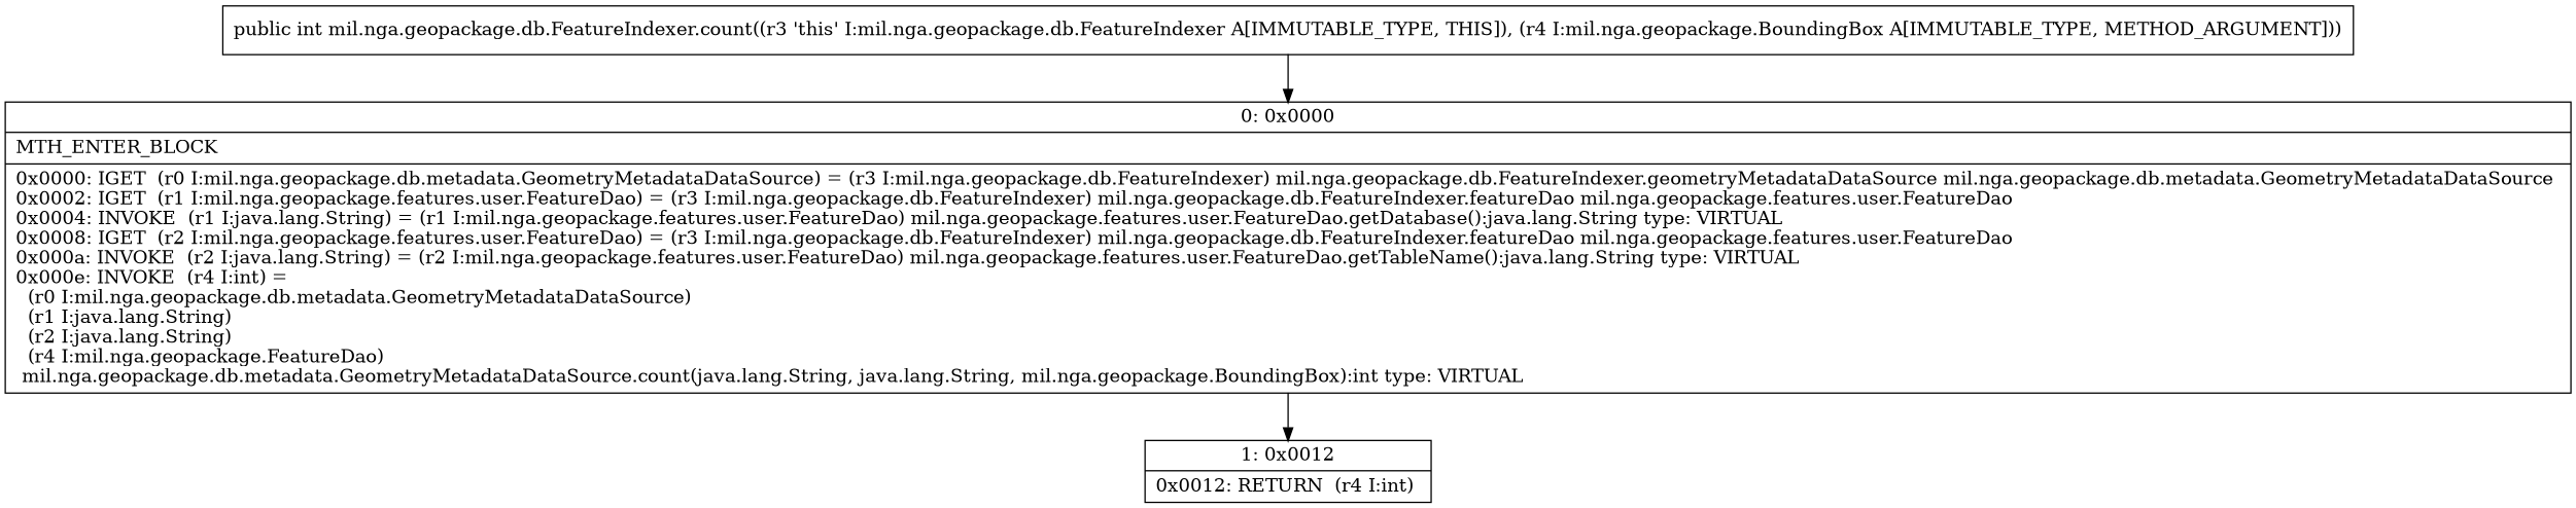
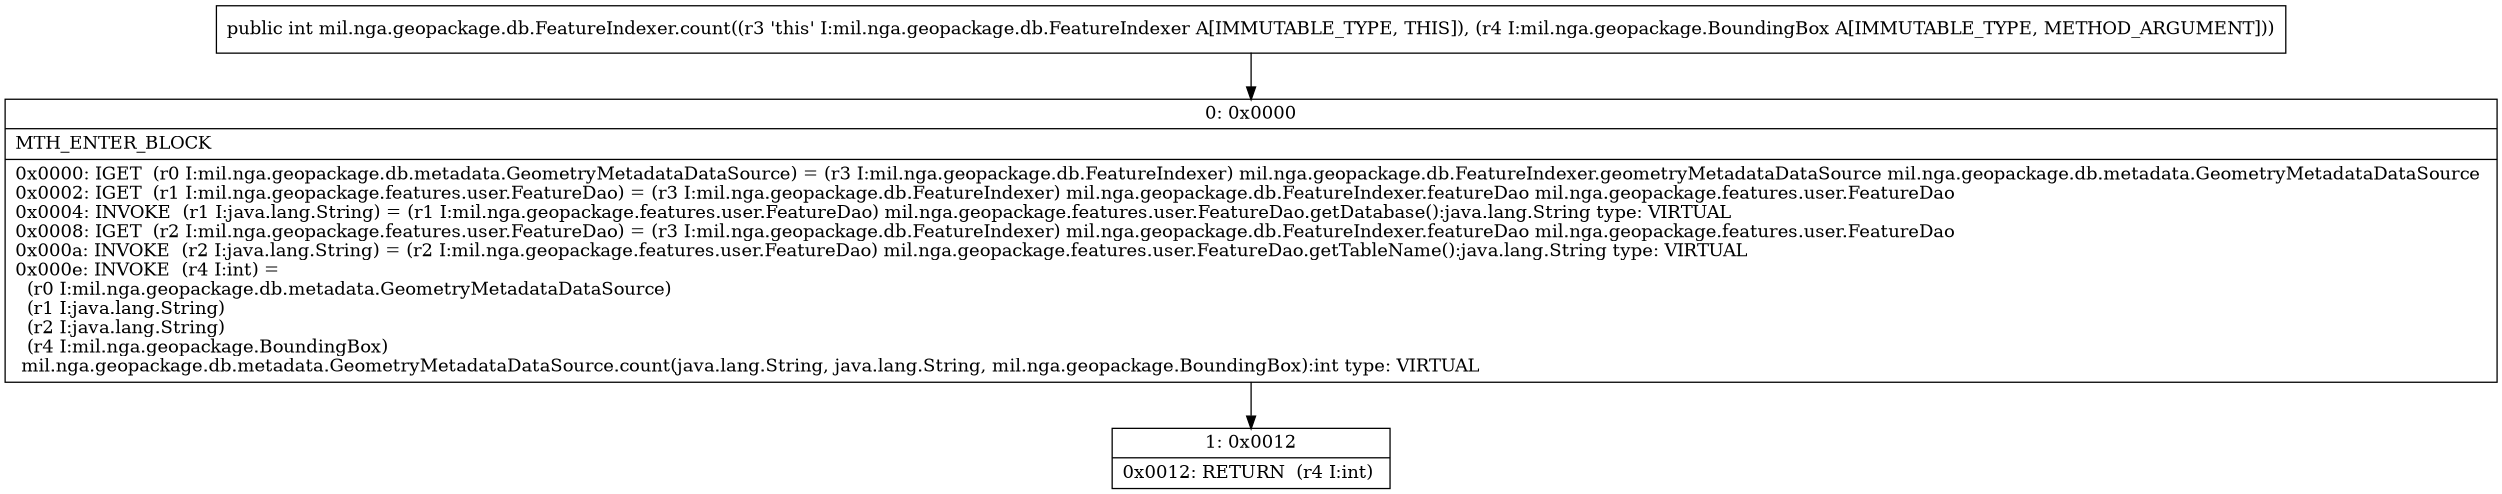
  digraph {
    node [shape=record]
-   n1 [label="{0\:\ 0x0000|MTH_ENTER_BLOCK\l|0x0000: IGET  (r0 I:mil.nga.geopackage.db.metadata.GeometryMetadataDataSource) = (r3 I:mil.nga.geopackage.db.FeatureIndexer) mil.nga.geopackage.db.FeatureIndexer.geometryMetadataDataSource mil.nga.geopackage.db.metadata.GeometryMetadataDataSource \l0x0002: IGET  (r1 I:mil.nga.geopackage.features.user.FeatureDao) = (r3 I:mil.nga.geopackage.db.FeatureIndexer) mil.nga.geopackage.db.FeatureIndexer.featureDao mil.nga.geopackage.features.user.FeatureDao \l0x0004: INVOKE  (r1 I:java.lang.String) = (r1 I:mil.nga.geopackage.features.user.FeatureDao) mil.nga.geopackage.features.user.FeatureDao.getDatabase():java.lang.String type: VIRTUAL \l0x0008: IGET  (r2 I:mil.nga.geopackage.features.user.FeatureDao) = (r3 I:mil.nga.geopackage.db.FeatureIndexer) mil.nga.geopackage.db.FeatureIndexer.featureDao mil.nga.geopackage.features.user.FeatureDao \l0x000a: INVOKE  (r2 I:java.lang.String) = (r2 I:mil.nga.geopackage.features.user.FeatureDao) mil.nga.geopackage.features.user.FeatureDao.getTableName():java.lang.String type: VIRTUAL \l0x000e: INVOKE  (r4 I:int) = \l  (r0 I:mil.nga.geopackage.db.metadata.GeometryMetadataDataSource)\l  (r1 I:java.lang.String)\l  (r2 I:java.lang.String)\l  (r4 I:mil.nga.geopackage.FeatureDao)\l mil.nga.geopackage.db.metadata.GeometryMetadataDataSource.count(java.lang.String, java.lang.String, mil.nga.geopackage.BoundingBox):int type: VIRTUAL \l}"]
+   n1 [label="{0\:\ 0x0000|MTH_ENTER_BLOCK\l|0x0000: IGET  (r0 I:mil.nga.geopackage.db.metadata.GeometryMetadataDataSource) = (r3 I:mil.nga.geopackage.db.FeatureIndexer) mil.nga.geopackage.db.FeatureIndexer.geometryMetadataDataSource mil.nga.geopackage.db.metadata.GeometryMetadataDataSource \l0x0002: IGET  (r1 I:mil.nga.geopackage.features.user.FeatureDao) = (r3 I:mil.nga.geopackage.db.FeatureIndexer) mil.nga.geopackage.db.FeatureIndexer.featureDao mil.nga.geopackage.features.user.FeatureDao \l0x0004: INVOKE  (r1 I:java.lang.String) = (r1 I:mil.nga.geopackage.features.user.FeatureDao) mil.nga.geopackage.features.user.FeatureDao.getDatabase():java.lang.String type: VIRTUAL \l0x0008: IGET  (r2 I:mil.nga.geopackage.features.user.FeatureDao) = (r3 I:mil.nga.geopackage.db.FeatureIndexer) mil.nga.geopackage.db.FeatureIndexer.featureDao mil.nga.geopackage.features.user.FeatureDao \l0x000a: INVOKE  (r2 I:java.lang.String) = (r2 I:mil.nga.geopackage.features.user.FeatureDao) mil.nga.geopackage.features.user.FeatureDao.getTableName():java.lang.String type: VIRTUAL \l0x000e: INVOKE  (r4 I:int) = \l  (r0 I:mil.nga.geopackage.db.metadata.GeometryMetadataDataSource)\l  (r1 I:java.lang.String)\l  (r2 I:java.lang.String)\l  (r4 I:mil.nga.geopackage.BoundingBox)\l mil.nga.geopackage.db.metadata.GeometryMetadataDataSource.count(java.lang.String, java.lang.String, mil.nga.geopackage.BoundingBox):int type: VIRTUAL \l}"]
    n2 [label="{1\:\ 0x0012|0x0012: RETURN  (r4 I:int) \l}"]
    n3 [label="{public int mil.nga.geopackage.db.FeatureIndexer.count((r3 'this' I:mil.nga.geopackage.db.FeatureIndexer A[IMMUTABLE_TYPE, THIS]), (r4 I:mil.nga.geopackage.BoundingBox A[IMMUTABLE_TYPE, METHOD_ARGUMENT])) }"]
    n1 -> n2
    n3 -> n1
  }
